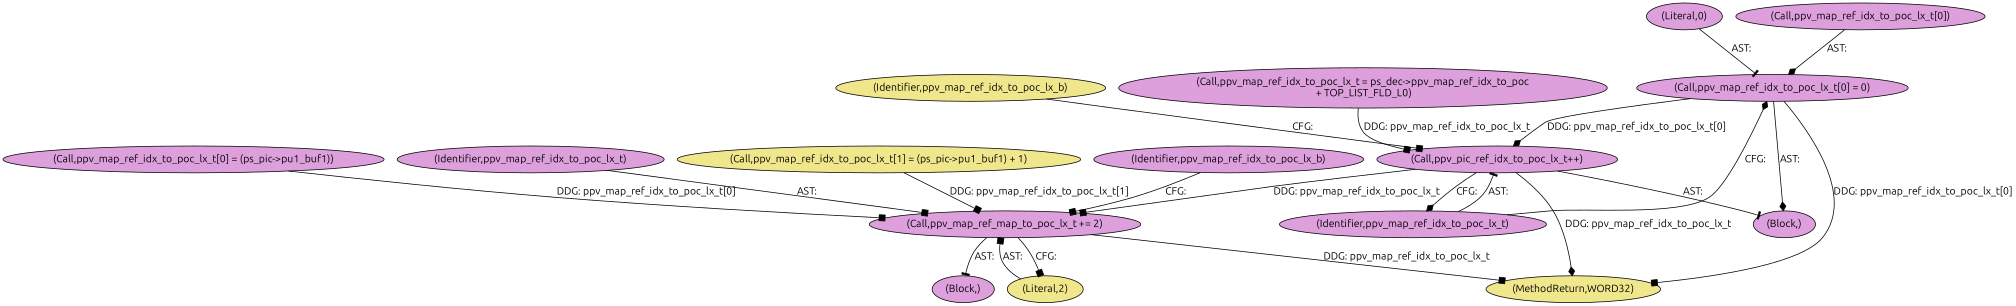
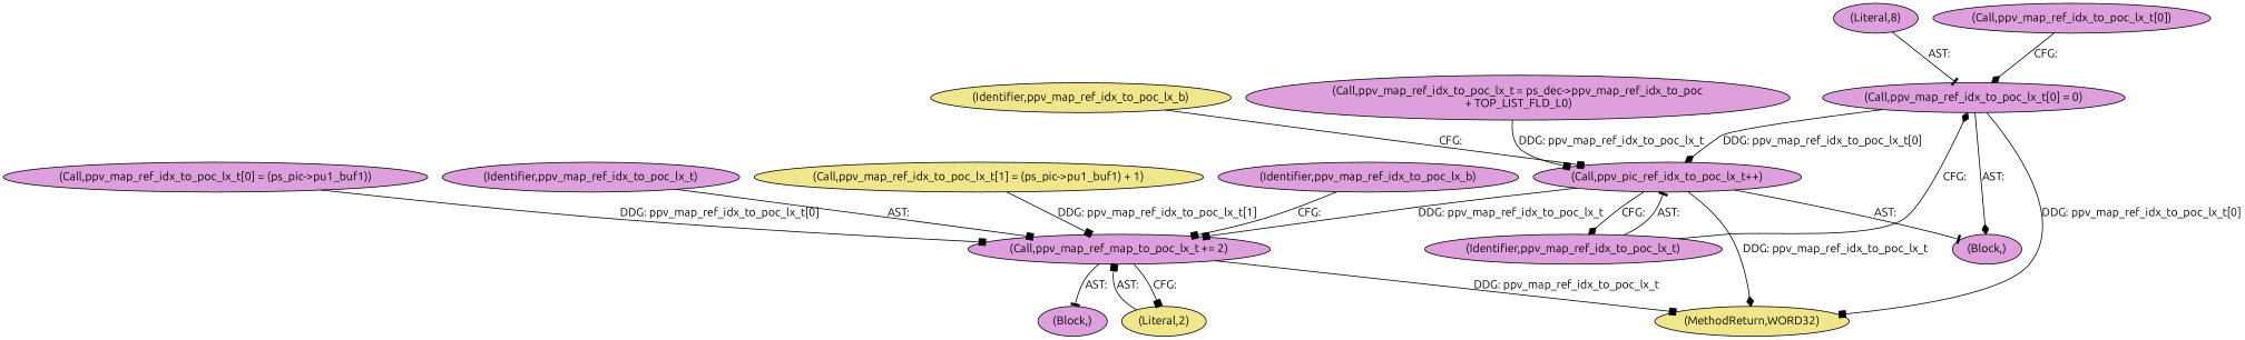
  digraph {
    fontname=Ubuntu
    node [fillcolor=plum fontname=Ubuntu style=filled]
    edge [arrowhead=box fontname=Ubuntu]
    n1 [label="(Call,ppv_map_ref_idx_to_poc_lx_t[0] = 0)"]
    n2 [label="(Call,ppv_pic_ref_idx_to_poc_lx_t++)"]
    n3 [fillcolor=khaki label="(MethodReturn,WORD32)"]
    n4 [label="(Block,)"]
    n5 [label="(Call,ppv_map_ref_map_to_poc_lx_t += 2)"]
    n6 [label="(Identifier,ppv_map_ref_idx_to_poc_lx_t)"]
-   n7 [label="(Literal,0)"]
+   n7 [label="(Literal,8)"]
    n8 [fillcolor=khaki label="(Literal,2)"]
    n9 [label="(Block,)"]
    n10 [label="(Call,ppv_map_ref_idx_to_poc_lx_t[0])"]
    n11 [fillcolor=khaki label="(Call,ppv_map_ref_idx_to_poc_lx_t[1] = (ps_pic->pu1_buf1) + 1)"]
    n12 [fillcolor=khaki label="(Identifier,ppv_map_ref_idx_to_poc_lx_b)"]
    n13 [label="(Identifier,ppv_map_ref_idx_to_poc_lx_b)"]
    n14 [label="(Call,ppv_map_ref_idx_to_poc_lx_t[0] = (ps_pic->pu1_buf1))"]
    n15 [label="(Identifier,ppv_map_ref_idx_to_poc_lx_t)"]
    n16 [label="(Call,ppv_map_ref_idx_to_poc_lx_t = ps_dec->ppv_map_ref_idx_to_poc\n + TOP_LIST_FLD_L0)"]
    n1 -> n2 [arrowhead=diamond label="DDG: ppv_map_ref_idx_to_poc_lx_t[0]"]
    n1 -> n3 [label="DDG: ppv_map_ref_idx_to_poc_lx_t[0]"]
    n1 -> n4 [arrowhead=diamond label="AST: "]
    n2 -> n3 [arrowhead=diamond label="DDG: ppv_map_ref_idx_to_poc_lx_t"]
    n2 -> n4 [arrowhead=tee label="AST: "]
    n2 -> n5 [label="DDG: ppv_map_ref_idx_to_poc_lx_t"]
    n2 -> n6 [arrowhead=diamond label="CFG: "]
    n5 -> n3 [label="DDG: ppv_map_ref_idx_to_poc_lx_t"]
    n5 -> n8 [label="CFG: "]
    n5 -> n9 [arrowhead=tee label="AST: "]
    n6 -> n1 [arrowhead=diamond label="CFG: "]
    n6 -> n2 [arrowhead=tee label="AST: "]
    n7 -> n1 [arrowhead=tee label="AST: "]
    n8 -> n5 [label="AST: "]
-   n10 -> n1 [arrowhead=diamond label="AST: "]
+   n10 -> n1 [arrowhead=diamond label="CFG: "]
    n11 -> n5 [label="DDG: ppv_map_ref_idx_to_poc_lx_t[1]"]
    n12 -> n2 [label="CFG: "]
    n13 -> n5 [label="CFG: "]
    n14 -> n5 [label="DDG: ppv_map_ref_idx_to_poc_lx_t[0]"]
    n15 -> n5 [label="AST: "]
    n16 -> n2 [label="DDG: ppv_map_ref_idx_to_poc_lx_t"]
  }
